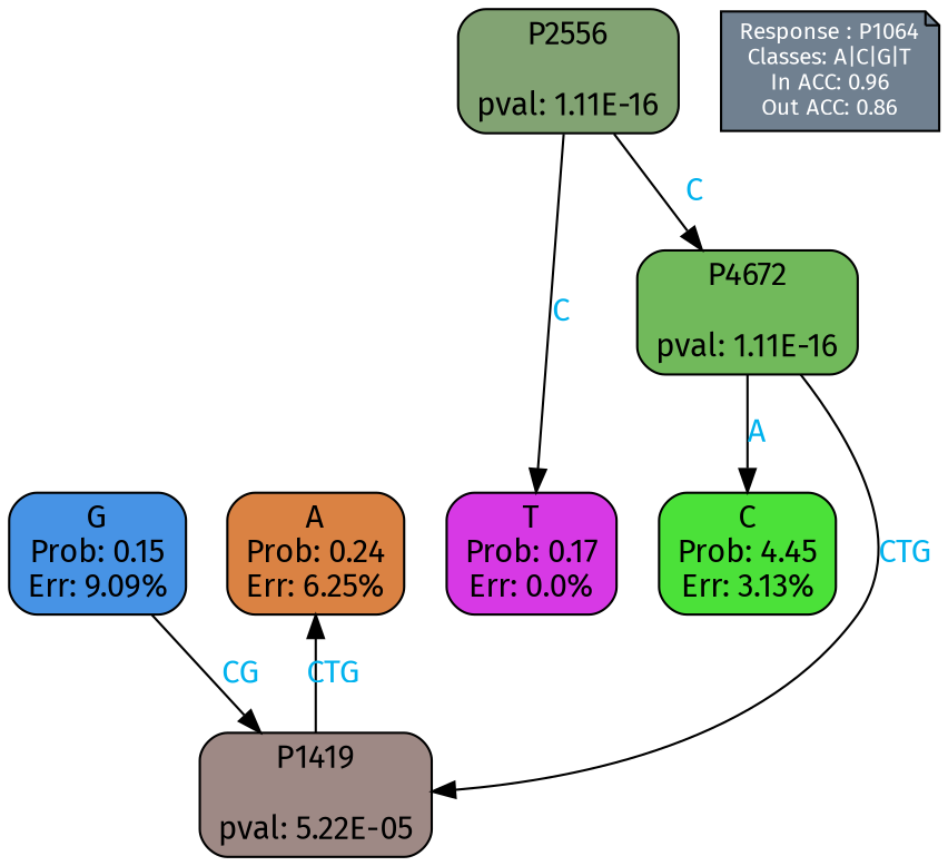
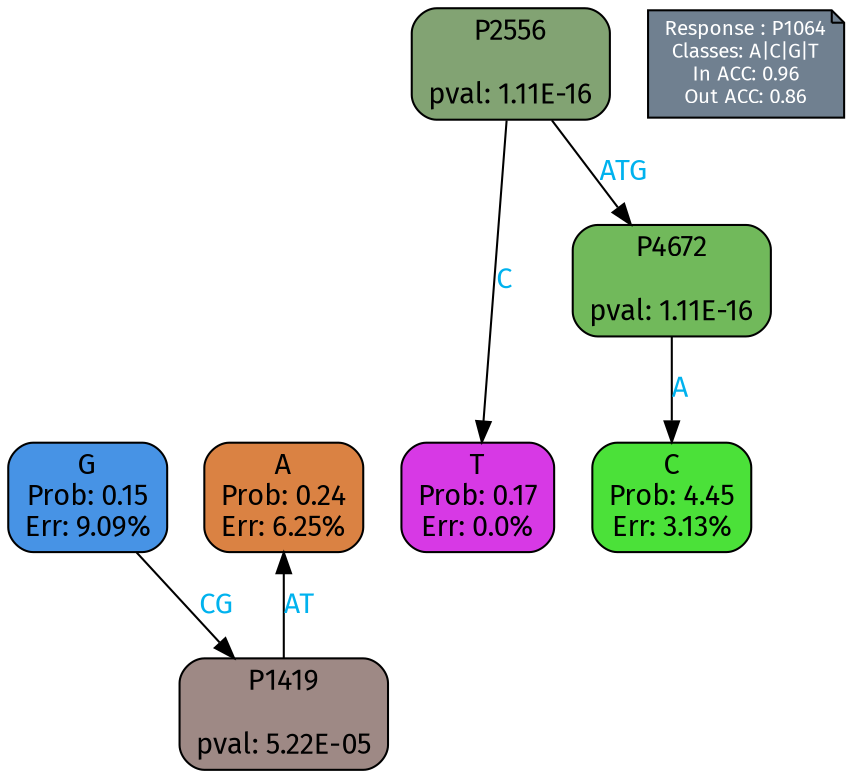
  digraph {
    fontname="Fira Sans"
    ranksep=equally
    splines=polylines
    node [color=black fontname="Fira Sans" shape=box style="filled, rounded"]
    edge [fontcolor=deepskyblue2 fontname="Fira Sans"]
    n1 [fillcolor="#4be139" label="C\nProb: 4.45\nErr: 3.13%"]
    n2 [fillcolor="#da8243" label="A\nProb: 0.24\nErr: 6.25%"]
    n3 [fillcolor="#4793e5" label="G\nProb: 0.15\nErr: 9.09%"]
    n4 [fillcolor="#d739e5" label="T\nProb: 0.17\nErr: 0.0%"]
    n5 [align=left fillcolor=slategray fontcolor=white fontsize=10 label="Response : P1064\nClasses: A|C|G|T\nIn ACC: 0.96\nOut ACC: 0.86\n" shape=note style=filled]
    n6 [fillcolor="#82a373" label="P2556\n\npval: 1.11E-16"]
    n7 [fillcolor="#9e8985" label="P1419\n\npval: 5.22E-05"]
    n8 [fillcolor="#71b95b" label="P4672\n\npval: 1.11E-16"]
    subgraph sub_1 {
      rank=same
      n1
      n2
      n3
      n4
    }
    subgraph sub_2 {
      rank=same
      n5
      n6
    }
    n3 -> n7 [label=CG]
    n6 -> n4 [label=C]
-   n6 -> n8 [label=C]
-   n7 -> n2 [label=CTG]
+   n6 -> n8 [label=ATG]
+   n7 -> n2 [label=AT]
    n8 -> n1 [label=A]
-   n8 -> n7 [label=CTG]
  }
